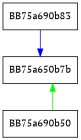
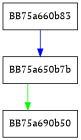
  digraph {
    fontname="PT Serif"
    splines=ortho
    node [fontname="PT Serif" shape=box]
    edge [fontname="PT Serif"]
    n1 [label=BB75a650b7b]
    BB75a690b50
-   BB75a690b83
-   BB75a690b50 -> n1 [color=green]
+   BB75a690b83 [label=BB75a660b83]
+   n1 -> BB75a690b50 [color=green]
    BB75a690b83 -> n1 [color=blue]
  }
